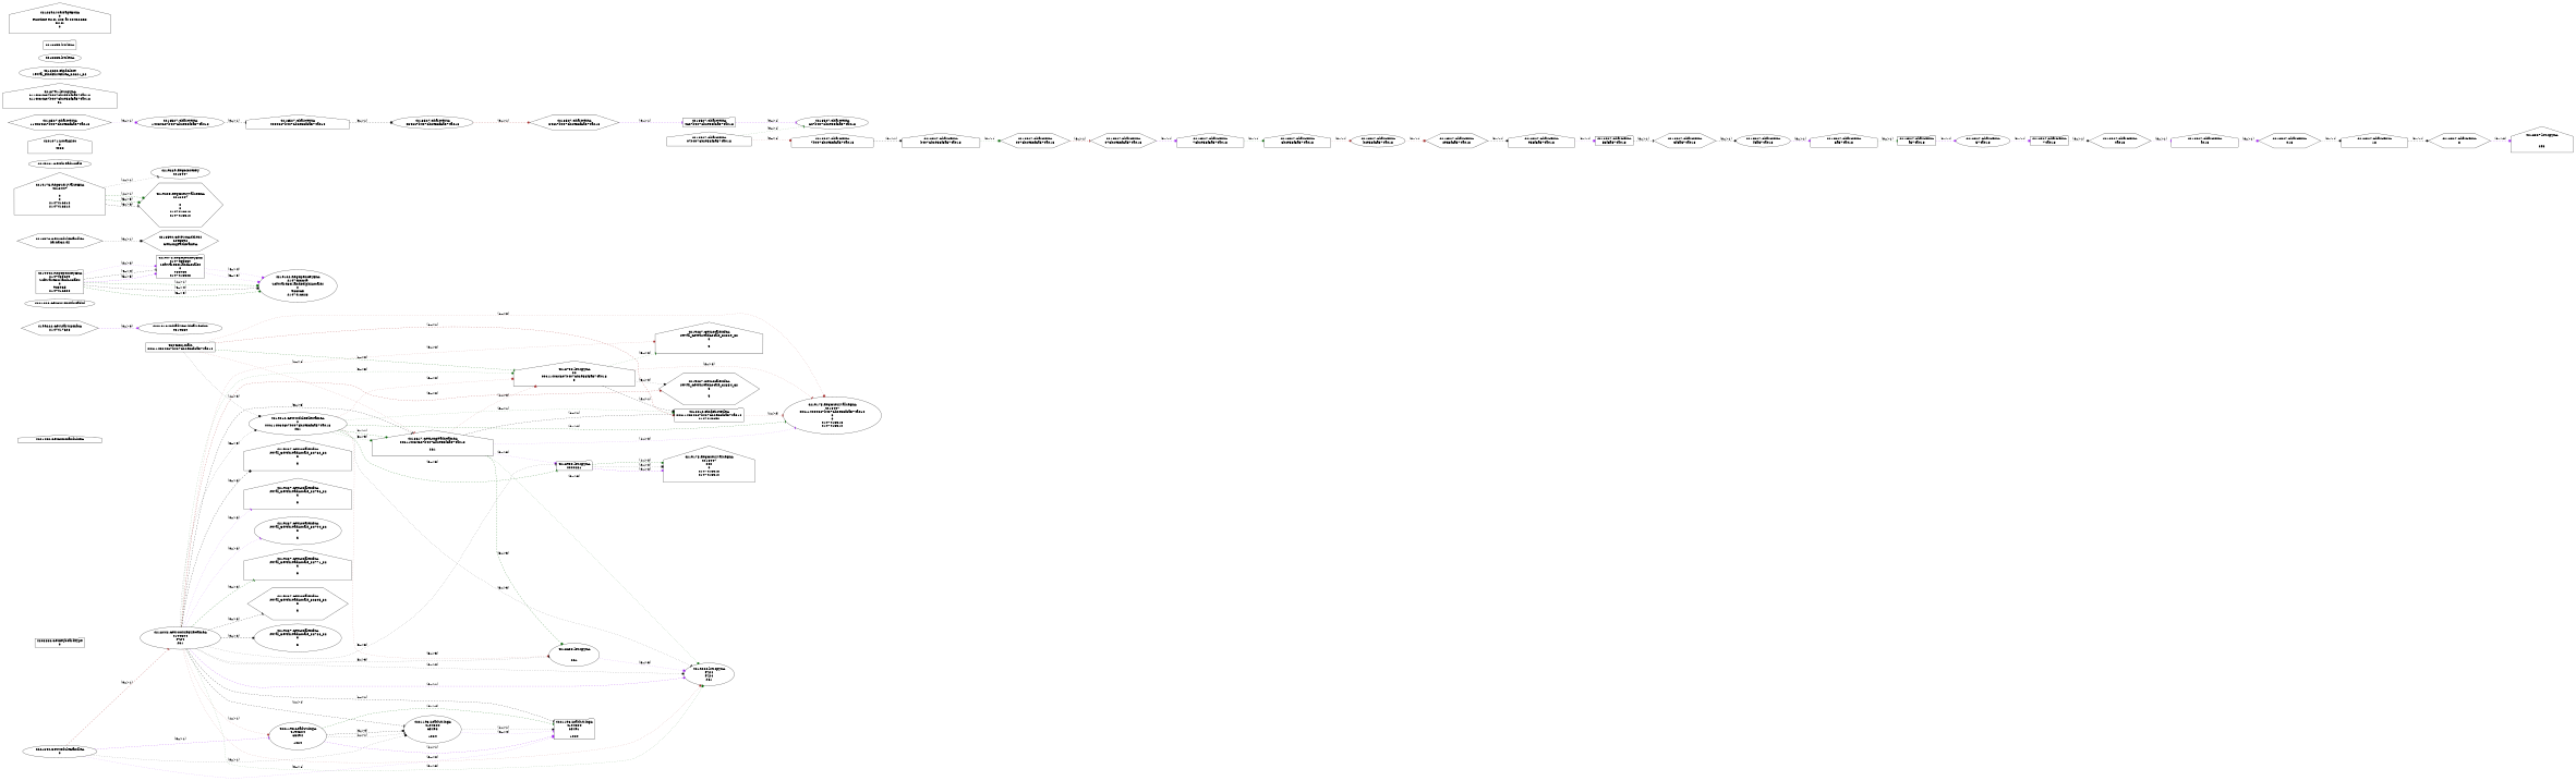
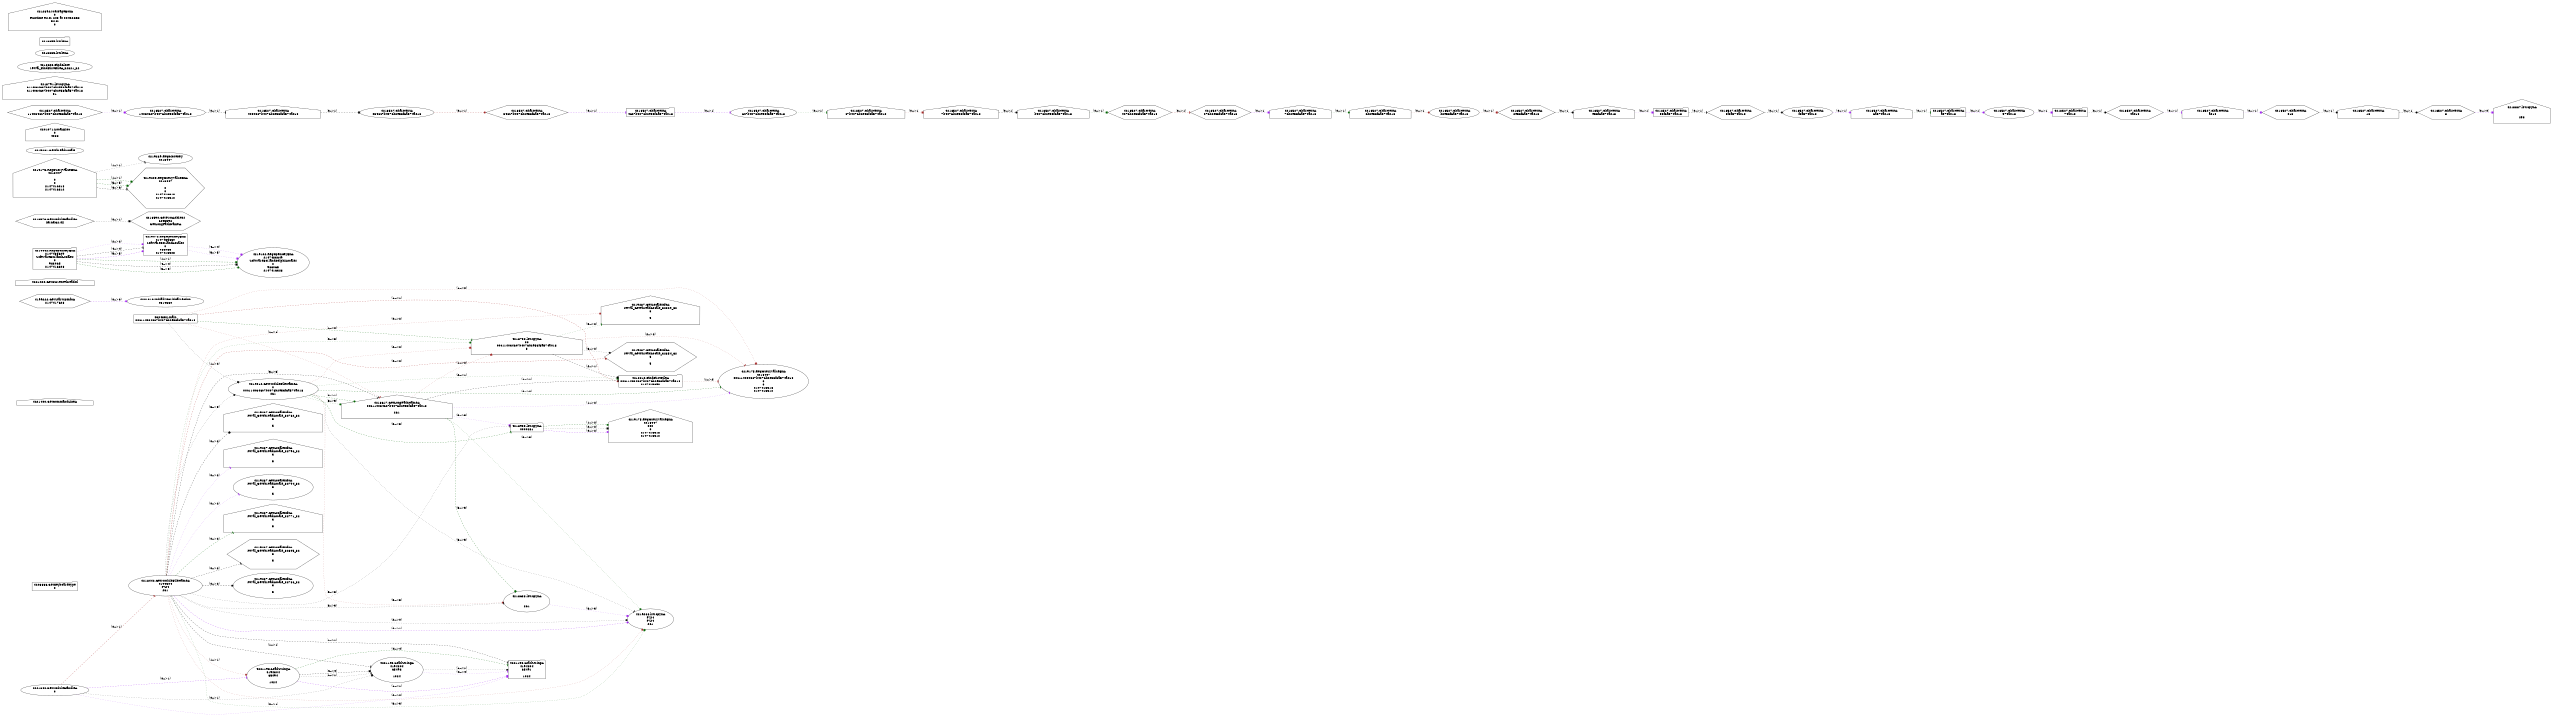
  digraph {
    rankdir=LR
    node [shape=house]
    edge [arrowhead=dot color=black style=dotted]
    n1 [label="4304852.main\n00c1140346c7b4076b2e53f6a574a018" shape=folder]
    n2 [label="4219012.GetModuleFileNameA\n0\n00c1140346c7b4076b2e53f6a574a018\n261" shape=ellipse]
    n3 [label="4218617.GetLongPathNameA\n00c1140346c7b4076b2e53f6a574a018\n\n261"]
    n4 [label="4218738.lstrcpynA\n00\n00c1140346c7b4076b2e53f6a574a018\n3"]
    n5 [label="4218810.FindFirstFileA\n00c1140346c7b4076b2e53f6a574a018\n2147415690" shape=folder]
    n6 [label="4219175.RegQueryValueExA\n4218447\n00c1140346c7b4076b2e53f6a574a018\n0\n0\n2147416318\n2147416312" shape=ellipse]
    n7 [label="4218638.lstrcpynA\n\n\n261" shape=ellipse]
    n8 [label="4219268.lstrcpynA\nPZM\nPZM\n261" shape=ellipse]
    n9 [label="4218933.lstrcpynA\n0000261" shape=folder]
    n10 [label="4219287.GetLocaleInfoA\nretval_GetThreadLocale_32829_32\n3\n\n5"]
    n11 [label="4219287.GetLocaleInfoA\nretval_GetThreadLocale_32854_32\n3\n\n5" shape=hexagon]
    n12 [label="4221640.GetModuleHandleA\n0" shape=ellipse]
    n13 [label="4218442.GetModuleFileNameA\n4194304\nPZM\n261" shape=ellipse]
    n14 [label="4221193.LoadStringA\n4194304\n65494\n\n1024" shape=ellipse]
    n15 [label="4221193.LoadStringA\n4194304\n65493\n\n1024" shape=ellipse]
    n16 [label="4221193.LoadStringA\n4194304\n65491\n\n1024" shape=folder]
    n17 [label="4219287.GetLocaleInfoA\nretval_GetThreadLocale_32782_32\n3\n\n5"]
    n18 [label="4219287.GetLocaleInfoA\nretval_GetThreadLocale_32796_32\n3\n\n5"]
    n19 [label="4219287.GetLocaleInfoA\nretval_GetThreadLocale_32794_32\n3\n\n5" shape=ellipse]
    n20 [label="4219287.GetLocaleInfoA\nretval_GetThreadLocale_32771_32\n3\n\n5"]
    n21 [label="4219287.GetLocaleInfoA\nretval_GetThreadLocale_32805_32\n3\n\n5" shape=hexagon]
    n22 [label="4219287.GetLocaleInfoA\nretval_GetThreadLocale_32786_32\n3\n\n5" shape=ellipse]
    n23 [label="4208833.GetKeyboardType\n0" shape=folder]
    n24 [label="4221400.GetCommandLineA\n"]
    n25 [label="4199222.GetStartupInfoA\n2147417628" shape=hexagon]
    n26 [label="4201010.InitializeCriticalSection\n4314560" shape=ellipse]
-   n27 [label="4221420.GetCurrentThreadId\n" shape=ellipse]
+   n27 [label="4221420.GetCurrentThreadId\n"]
    n28 [label="4219175.RegQueryValueExA\n4218447\n000\n0\n2147416318\n2147416312"]
    n29 [label="4219042.RegOpenKeyExA\n2147483649\nSoftware\Borland\Locales\n0\n983065\n2147416328" shape=folder]
    n30 [label="4219072.RegOpenKeyExA\n2147483650\nSoftware\Borland\Locales\n0\n983065\n2147416328" shape=folder]
    n31 [label="4219102.RegOpenKeyExA\n2147483649\nSoftware\Borland\Delphi\Locales\n0\n983065\n2147416328" shape=ellipse]
    n32 [label="4218573.GetModuleHandleA\nkernel32.dll" shape=hexagon]
    n33 [label="4218590.GetProcAddress\n6295592\nGetLongPathNameA" shape=hexagon]
    n34 [label="4219175.RegQueryValueExA\n4218447\n\n0\n0\n2147416318\n2147416312"]
    n35 [label="4219239.RegCloseKey\n4218447" shape=ellipse]
    n36 [label="4219205.RegQueryValueExA\n4218447\n\n0\n0\n2147416318\n2147416312" shape=hexagon]
    n37 [label="4219281.GetThreadLocale\n" shape=ellipse]
    n38 [label="4201071.LocalAlloc\n0\n4088"]
    n39 [label="4218527.CharNextA\n1140346c7b4076b2e53f6a574a018" shape=hexagon]
    n40 [label="4218527.CharNextA\n140346c7b4076b2e53f6a574a018" shape=ellipse]
    n41 [label="4218527.CharNextA\n40346c7b4076b2e53f6a574a018"]
    n42 [label="4218527.CharNextA\n0346c7b4076b2e53f6a574a018" shape=ellipse]
    n43 [label="4218527.CharNextA\n346c7b4076b2e53f6a574a018" shape=hexagon]
    n44 [label="4218527.CharNextA\n46c7b4076b2e53f6a574a018" shape=folder]
    n45 [label="4218527.CharNextA\n6c7b4076b2e53f6a574a018" shape=ellipse]
    n46 [label="4218527.CharNextA\nc7b4076b2e53f6a574a018"]
    n47 [label="4218527.CharNextA\n7b4076b2e53f6a574a018"]
    n48 [label="4218527.CharNextA\nb4076b2e53f6a574a018"]
    n49 [label="4218527.CharNextA\n4076b2e53f6a574a018" shape=hexagon]
    n50 [label="4218527.CharNextA\n076b2e53f6a574a018" shape=hexagon]
    n51 [label="4218527.CharNextA\n76b2e53f6a574a018"]
    n52 [label="4218527.CharNextA\n6b2e53f6a574a018"]
    n53 [label="4218527.CharNextA\nb2e53f6a574a018" shape=ellipse]
    n54 [label="4218527.CharNextA\n2e53f6a574a018" shape=hexagon]
    n55 [label="4218527.CharNextA\ne53f6a574a018"]
    n56 [label="4218527.CharNextA\n53f6a574a018" shape=folder]
    n57 [label="4218527.CharNextA\n3f6a574a018" shape=hexagon]
    n58 [label="4218527.CharNextA\nf6a574a018" shape=ellipse]
    n59 [label="4218527.CharNextA\n6a574a018"]
    n60 [label="4218527.CharNextA\na574a018" shape=folder]
    n61 [label="4218527.CharNextA\n574a018" shape=ellipse]
    n62 [label="4218527.CharNextA\n74a018" shape=folder]
    n63 [label="4218527.CharNextA\n4a018" shape=hexagon]
    n64 [label="4218527.CharNextA\na018"]
    n65 [label="4218527.CharNextA\n018" shape=hexagon]
    n66 [label="4218527.CharNextA\n18"]
    n67 [label="4218527.CharNextA\n8" shape=hexagon]
    n68 [label="4218887.lstrcpynA\n\n\n258"]
    n69 [label="4218791.lstrcpynA\nc1140346c7b4076b2e53f6a574a018\nc1140346c7b4076b2e53f6a574a018\n31"]
    n70 [label="4218823.FindClose\nretval_FindFirstFileA_32821_32" shape=ellipse]
    n71 [label="4218835.lstrlenA\n" shape=ellipse]
    n72 [label="4218899.lstrlenA\n" shape=folder]
    n73 [label="4212392.MessageBoxA\n0\nRuntime error 203 at 004026E8\nError\n0"]
    n1 -> n2 [arrowhead=box label="(1-->2)"]
    n1 -> n3 [arrowhead=tee color=brown label="(1-->1)"]
    n1 -> n4 [arrowhead=tee color=darkgreen label="(1-->2)" style=dashed]
    n1 -> n5 [color=brown label="(1-->1)" style=dashed]
    n1 -> n6 [arrowhead=box color=brown label="(1-->2)"]
    n2 -> n3 [color=darkgreen label="(2-->1)" style=dashed]
    n2 -> n3 [color=darkgreen label="(3-->3)"]
    n2 -> n4 [arrowhead=box color=brown label="(2-->2)"]
    n2 -> n5 [arrowhead=box color=darkgreen label="(2-->1)"]
    n2 -> n6 [arrowhead=tee color=darkgreen label="(2-->2)" style=dashed]
    n2 -> n7 [color=brown label="(3-->3)"]
    n2 -> n8 [arrowhead=tee label="(3-->3)"]
    n2 -> n9 [arrowhead=tee color=darkgreen label="(3-->3)" style=dashed]
    n3 -> n4 [arrowhead=box color=brown label="(1-->2)"]
    n3 -> n5 [arrowhead=tee label="(1-->1)" style=dashed]
    n3 -> n6 [arrowhead=tee color=purple label="(1-->2)"]
    n3 -> n7 [arrowhead=box color=darkgreen label="(3-->3)" style=dashed]
    n3 -> n8 [color=darkgreen label="(3-->3)"]
    n3 -> n9 [color=purple label="(3-->3)"]
    n4 -> n5 [arrowhead=box label="(2-->1)" style=dashed]
    n4 -> n6 [arrowhead=tee color=brown label="(2-->2)"]
    n4 -> n10 [arrowhead=tee color=darkgreen label="(3-->2)"]
    n4 -> n11 [label="(3-->2)"]
    n5 -> n6 [arrowhead=tee color=brown label="(1-->2)"]
    n7 -> n8 [arrowhead=box color=purple label="(3-->3)"]
    n9 -> n28 [color=darkgreen label="(1-->2)" style=dashed]
    n9 -> n28 [arrowhead=box label="(2-->2)"]
    n9 -> n28 [color=purple label="(0-->2)" style=dashed]
    n12 -> n13 [arrowhead=tee color=brown label="(0-->1)" style=dashed]
    n12 -> n14 [arrowhead=tee color=purple label="(0-->1)" style=dashed]
    n12 -> n15 [arrowhead=box label="(0-->1)"]
    n12 -> n16 [color=purple label="(0-->1)"]
    n13 -> n2 [label="(3-->3)"]
    n13 -> n3 [arrowhead=tee label="(3-->3)" style=dashed]
    n13 -> n4 [color=darkgreen label="(0-->3)"]
    n13 -> n7 [arrowhead=tee label="(3-->3)"]
    n13 -> n8 [color=purple label="(2-->1)" style=dashed]
    n13 -> n8 [color=brown label="(2-->2)"]
    n13 -> n8 [arrowhead=box color=darkgreen label="(3-->3)"]
    n13 -> n8 [label="(2-->0)"]
    n13 -> n9 [arrowhead=tee label="(3-->3)"]
    n13 -> n10 [color=brown label="(0-->2)"]
    n13 -> n11 [color=brown label="(0-->2)" style=dashed]
    n13 -> n14 [color=brown label="(1-->1)"]
    n13 -> n15 [arrowhead=tee label="(1-->1)" style=dashed]
    n13 -> n16 [arrowhead=tee label="(1-->1)" style=dashed]
    n13 -> n17 [arrowhead=box label="(0-->2)" style=dashed]
    n13 -> n18 [arrowhead=tee color=purple label="(0-->2)"]
    n13 -> n19 [arrowhead=tee color=purple label="(0-->2)"]
    n13 -> n20 [arrowhead=tee color=darkgreen label="(0-->2)" style=dashed]
    n13 -> n21 [arrowhead=tee label="(0-->2)" style=dashed]
    n13 -> n22 [label="(0-->2)" style=dashed]
    n14 -> n15 [arrowhead=tee label="(1-->1)"]
    n14 -> n15 [arrowhead=box label="(4-->4)" style=dashed]
    n14 -> n16 [color=purple label="(1-->1)" style=dashed]
    n14 -> n16 [arrowhead=tee color=darkgreen label="(4-->4)" style=dashed]
    n15 -> n16 [label="(1-->1)"]
    n15 -> n16 [arrowhead=tee color=purple label="(4-->4)"]
    n25 -> n26 [color=purple label="(0-->0)" style=dashed]
    n29 -> n30 [color=purple label="(2-->2)"]
    n29 -> n30 [arrowhead=tee label="(4-->4)" style=dashed]
    n29 -> n30 [color=purple label="(5-->5)" style=dashed]
    n29 -> n31 [arrowhead=box color=darkgreen label="(1-->1)" style=dashed]
    n29 -> n31 [arrowhead=box label="(4-->4)" style=dashed]
    n29 -> n31 [color=darkgreen label="(5-->5)" style=dashed]
    n30 -> n31 [arrowhead=box color=purple label="(4-->4)"]
    n30 -> n31 [arrowhead=box color=purple label="(5-->5)"]
    n32 -> n33 [arrowhead=box label="(0-->1)"]
    n34 -> n35 [arrowhead=tee label="(1-->1)"]
    n34 -> n36 [arrowhead=box color=darkgreen label="(1-->1)" style=dashed]
    n34 -> n36 [arrowhead=box color=darkgreen label="(5-->5)" style=dashed]
    n34 -> n36 [arrowhead=tee label="(6-->6)" style=dashed]
    n39 -> n40 [arrowhead=box color=purple label="(0-->1)"]
    n40 -> n41 [arrowhead=tee label="(0-->1)" style=dashed]
    n41 -> n42 [arrowhead=box label="(0-->1)" style=dashed]
    n42 -> n43 [color=brown label="(0-->1)" style=dashed]
    n43 -> n44 [arrowhead=tee color=purple label="(0-->1)" style=dashed]
    n44 -> n45 [arrowhead=tee color=purple label="(0-->1)" style=dashed]
-   n46 -> n45 [arrowhead=tee color=darkgreen label="(0-->1)"]
+   n45 -> n46 [arrowhead=tee color=darkgreen label="(0-->1)"]
    n46 -> n47 [arrowhead=box color=brown label="(0-->1)"]
    n47 -> n48 [label="(0-->1)" style=dashed]
    n48 -> n49 [arrowhead=box color=darkgreen label="(0-->1)"]
    n49 -> n50 [arrowhead=tee color=brown label="(0-->1)" style=dashed]
    n50 -> n51 [arrowhead=box color=purple label="(0-->1)" style=dashed]
    n51 -> n52 [color=darkgreen label="(0-->1)"]
    n52 -> n53 [color=brown label="(0-->1)"]
    n53 -> n54 [arrowhead=box color=brown label="(0-->1)"]
    n54 -> n55 [label="(0-->1)" style=dashed]
    n55 -> n56 [arrowhead=box color=purple label="(0-->1)"]
    n56 -> n57 [arrowhead=tee label="(0-->1)" style=dashed]
    n57 -> n58 [label="(0-->1)" style=dashed]
    n58 -> n59 [color=purple label="(0-->1)" style=dashed]
    n59 -> n60 [arrowhead=tee color=darkgreen label="(0-->1)"]
    n60 -> n61 [color=purple label="(0-->1)" style=dashed]
    n61 -> n62 [arrowhead=box color=purple label="(0-->1)"]
    n62 -> n63 [label="(0-->1)"]
    n63 -> n64 [arrowhead=tee color=purple label="(0-->1)"]
    n64 -> n65 [arrowhead=box color=purple label="(0-->1)"]
    n65 -> n66 [label="(0-->1)"]
    n66 -> n67 [label="(0-->1)" style=dashed]
    n67 -> n68 [arrowhead=box color=purple label="(0-->0)" style=dashed]
  }
